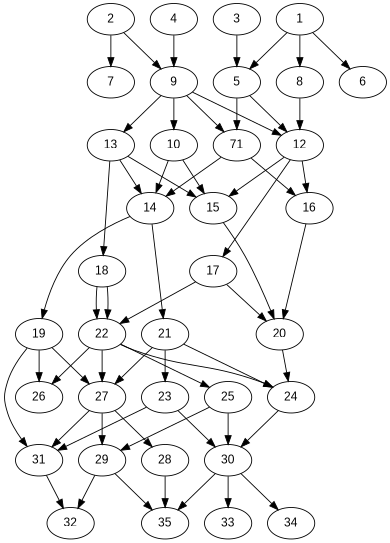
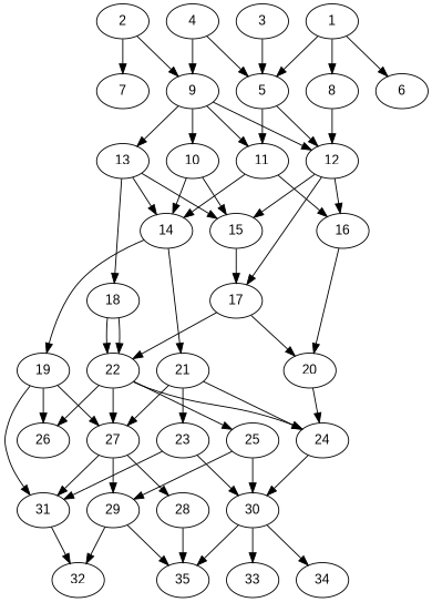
  digraph {
    fontname="Liberation Sans"
    node [alpha=0.18 fontname="Liberation Sans"]
    edge [fontname="Liberation Sans"]
    1 [expect_size=39140352]
    5 [alpha=0.12 expect_size=30398464]
    6 [expect_size=16738304]
    8 [alpha=0.03 expect_size=49957888]
-   11 [alpha=0.14 expect_size=42999808 label=71]
+   11 [alpha=0.14 expect_size=42999808]
    12 [alpha=0.15 expect_size=37736448]
    14 [alpha=0.03 expect_size=18306048]
    16 [alpha=0.03 expect_size=43146240]
    15 [expect_size=14994432]
    17 [alpha=0.02 expect_size=37586944]
    2 [alpha=0.09 expect_size=45382656]
    7 [expect_size=49469440]
    9 [alpha=0.19 expect_size=31155200]
    10 [alpha=0.03 expect_size=43646976]
    13 [alpha=0.16 expect_size=12792832]
    18 [alpha=0.12 expect_size=33226752]
    3 [alpha=0.02 expect_size=41801728]
    4 [alpha=0.19 expect_size=50393088]
    19 [alpha=0.11 expect_size=41039872]
    21 [alpha=0.12 expect_size=45714432]
    20 [alpha=0.05 expect_size=39106560]
    22 [alpha=0.17 expect_size=31368192]
    26 [alpha=0.01 expect_size=11897856]
    27 [alpha=0.14 expect_size=18726912]
    31 [alpha=0.06 expect_size=41590784]
    24 [alpha=0.16 expect_size=9786368]
    23 [alpha=0.17 expect_size=18664448]
    25 [alpha=0.06 expect_size=16818176]
    29 [alpha=0.10 expect_size=51244032]
    28 [alpha=0.07 expect_size=22526976]
    30 [alpha=0.10 expect_size=30797824]
    32 [alpha=0.15 expect_size=23148544]
    35 [alpha=0.09 expect_size=46532608]
    33 [alpha=0.08 expect_size=15613952]
    34 [alpha=0.06 expect_size=8357888]
    1 -> 5
    1 -> 6
    1 -> 8
    5 -> 11
    5 -> 12
    8 -> 12
    11 -> 14
    11 -> 16
    12 -> 16
    12 -> 15
    12 -> 17
    14 -> 19
    14 -> 21
    16 -> 20
-   15 -> 20
+   15 -> 17
    17 -> 20
    17 -> 22
    2 -> 7
    2 -> 9
    9 -> 11
    9 -> 12
    9 -> 10
    9 -> 13
    10 -> 14
    10 -> 15
    13 -> 14
    13 -> 15
    13 -> 18
    18 -> 22
    18 -> 22
    3 -> 5
+   4 -> 5
    4 -> 9
    19 -> 26
    19 -> 27
    19 -> 31
    21 -> 27
    21 -> 24
    21 -> 23
    20 -> 24
    22 -> 26
    22 -> 27
    22 -> 24
    22 -> 25
    27 -> 31
    27 -> 29
    27 -> 28
    31 -> 32
    24 -> 30
    23 -> 31
    23 -> 30
    25 -> 29
    25 -> 30
    29 -> 32
    29 -> 35
    28 -> 35
    30 -> 35
    30 -> 33
    30 -> 34
  }
